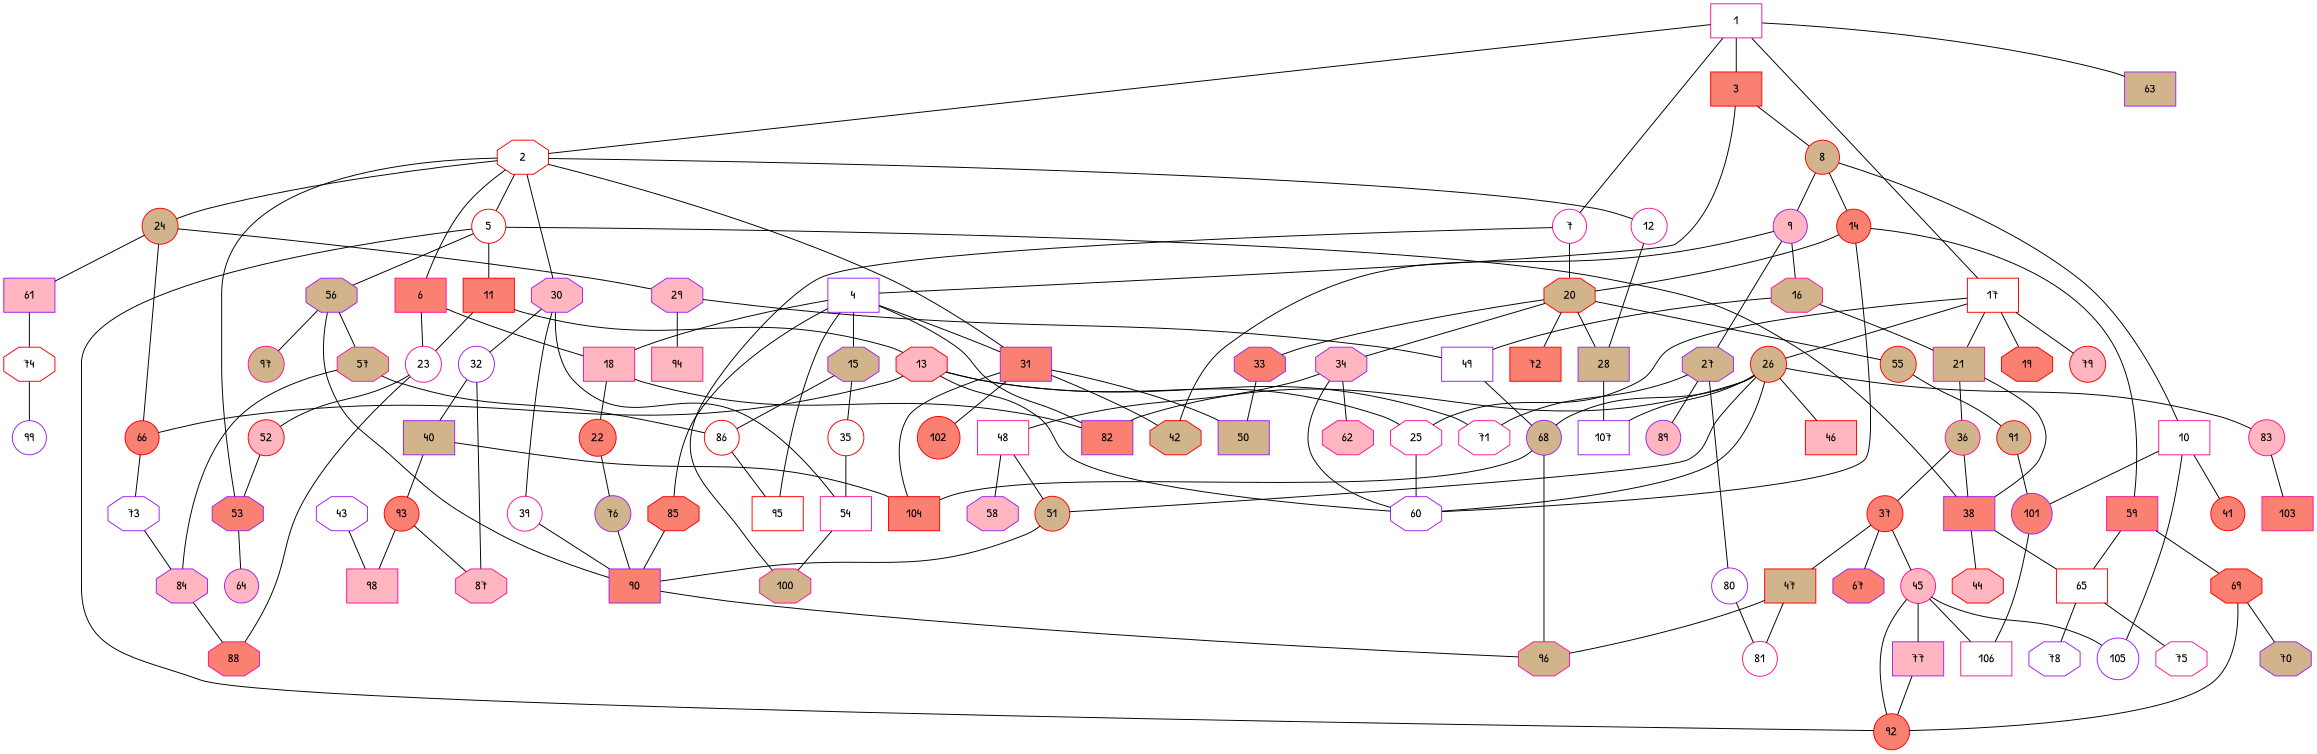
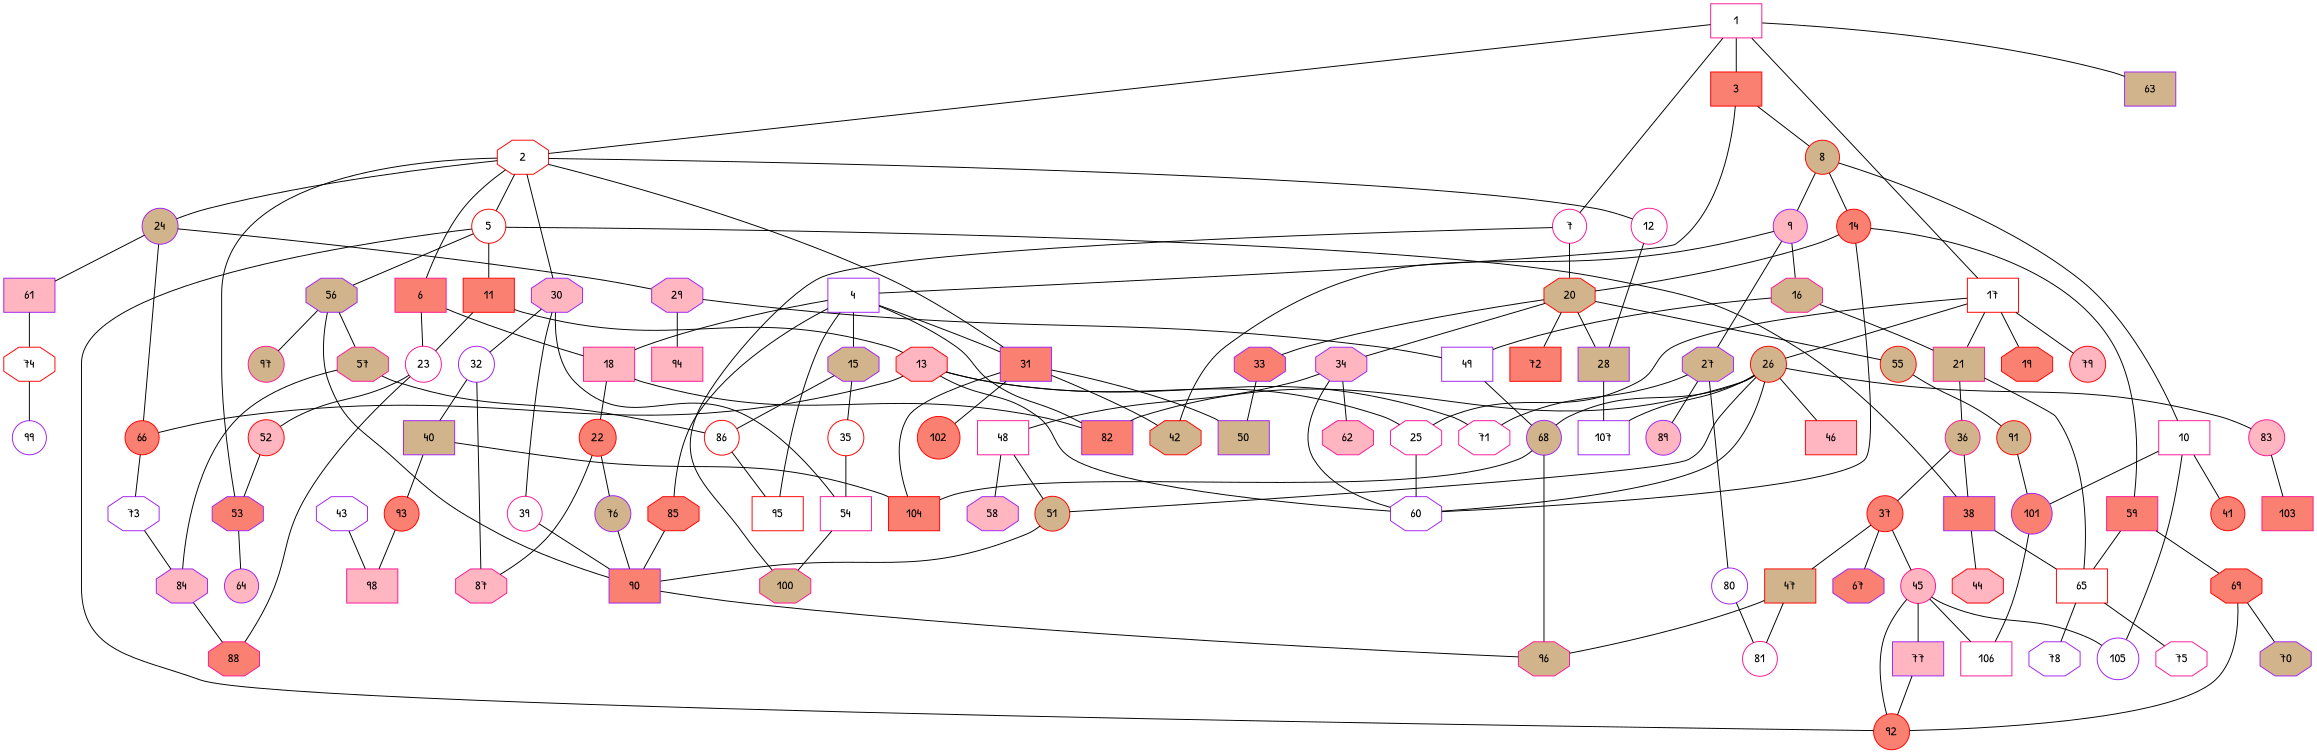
  graph {
    fontname="Patrick Hand"
    node [color=purple fillcolor=white fontname="Patrick Hand" shape=circle style=filled]
    edge [fontname="Patrick Hand"]
    1 [color=deeppink shape=box]
    2 [color=red shape=octagon]
    3 [color=red fillcolor=salmon shape=box]
    7 [color=deeppink]
    17 [color=red shape=box]
    63 [fillcolor=tan shape=box]
    5 [color=red]
    6 [color=deeppink fillcolor=salmon shape=box]
    12 [color=deeppink]
-   24 [color=red fillcolor=tan]
+   24 [fillcolor=tan]
    30 [fillcolor=lightpink shape=octagon]
    31 [fillcolor=salmon shape=box]
    53 [fillcolor=salmon shape=octagon]
    4 [shape=box]
    8 [color=red fillcolor=tan]
    20 [color=red fillcolor=tan shape=octagon]
    100 [color=deeppink fillcolor=tan shape=octagon]
    25 [color=deeppink shape=octagon]
    21 [color=deeppink fillcolor=tan shape=box]
    19 [color=red fillcolor=salmon shape=octagon]
    26 [color=red fillcolor=tan]
    79 [color=red fillcolor=lightpink]
    11 [color=red fillcolor=salmon shape=box]
    38 [fillcolor=salmon shape=box]
    56 [fillcolor=tan shape=octagon]
    92 [color=red fillcolor=salmon]
    18 [color=deeppink fillcolor=lightpink shape=box]
    23 [color=deeppink]
    28 [fillcolor=tan shape=box]
    66 [color=red fillcolor=salmon]
    29 [fillcolor=lightpink shape=octagon]
    61 [fillcolor=lightpink shape=box]
    32
    39 [color=deeppink]
    54 [color=deeppink shape=box]
    42 [color=red fillcolor=tan shape=octagon]
    50 [fillcolor=tan shape=box]
    102 [color=red fillcolor=salmon]
    104 [color=red fillcolor=salmon shape=box]
    64 [fillcolor=lightpink]
    15 [fillcolor=tan shape=octagon]
    82 [fillcolor=salmon shape=box]
    85 [color=red fillcolor=salmon shape=octagon]
    95 [color=red shape=box]
    9 [fillcolor=lightpink]
    10 [color=deeppink shape=box]
    14 [color=red fillcolor=salmon]
    35 [color=red]
    86 [color=red]
    22 [color=red fillcolor=salmon]
    90 [fillcolor=salmon shape=box]
    13 [color=red fillcolor=lightpink shape=octagon]
    44 [color=red fillcolor=lightpink shape=octagon]
    65 [color=red shape=box]
    57 [color=deeppink fillcolor=tan shape=octagon]
    97 [color=deeppink fillcolor=tan]
    52 [color=red fillcolor=lightpink]
    88 [color=deeppink fillcolor=salmon shape=octagon]
    33 [fillcolor=salmon shape=octagon]
    34 [fillcolor=lightpink shape=octagon]
    55 [color=red fillcolor=tan]
    72 [color=red fillcolor=salmon shape=box]
    16 [color=deeppink fillcolor=tan shape=octagon]
    27 [fillcolor=tan shape=octagon]
    41 [color=red fillcolor=salmon]
    101 [fillcolor=salmon]
    105
    60 [shape=octagon]
    59 [color=deeppink fillcolor=salmon shape=box]
    49 [shape=box]
    71 [color=deeppink shape=octagon]
    80
    89 [fillcolor=lightpink]
    106 [color=deeppink shape=box]
    107 [shape=box]
    73 [shape=octagon]
    69 [color=red fillcolor=salmon shape=octagon]
    36 [color=deeppink fillcolor=tan]
    68 [fillcolor=tan]
    46 [color=red fillcolor=lightpink shape=box]
    51 [color=red fillcolor=tan]
    83 [color=deeppink fillcolor=lightpink]
    76 [fillcolor=tan]
    87 [color=deeppink fillcolor=lightpink shape=octagon]
    48 [color=deeppink shape=box]
    62 [color=deeppink fillcolor=lightpink shape=octagon]
    91 [color=red fillcolor=tan]
    37 [color=red fillcolor=salmon]
    94 [color=deeppink fillcolor=lightpink shape=box]
    74 [color=red shape=octagon]
    96 [color=deeppink fillcolor=tan shape=octagon]
    103 [color=deeppink fillcolor=salmon shape=box]
    81 [color=deeppink]
    40 [fillcolor=tan shape=box]
    93 [color=red fillcolor=salmon]
    43 [shape=octagon]
    98 [color=deeppink fillcolor=lightpink shape=box]
    58 [fillcolor=lightpink shape=octagon]
    45 [color=deeppink fillcolor=lightpink]
    47 [color=red fillcolor=tan shape=box]
    67 [fillcolor=salmon shape=octagon]
    77 [fillcolor=lightpink shape=box]
    75 [color=deeppink shape=octagon]
    78 [shape=octagon]
    84 [fillcolor=lightpink shape=octagon]
    70 [fillcolor=tan shape=octagon]
    99
    1 -- 2
    1 -- 3
    1 -- 7
    1 -- 17
    1 -- 63
    2 -- 5
    2 -- 6
    2 -- 12
    2 -- 24
    2 -- 30
    2 -- 31
    2 -- 53
    3 -- 4
    3 -- 8
    7 -- 20
    7 -- 100
    17 -- 25
    17 -- 21
    17 -- 19
    17 -- 26
    17 -- 79
    5 -- 11
    5 -- 38
    5 -- 56
    5 -- 92
    6 -- 18
    6 -- 23
    12 -- 28
    24 -- 66
    24 -- 29
    24 -- 61
    30 -- 32
    30 -- 39
    30 -- 54
    31 -- 42
    31 -- 50
    31 -- 102
    31 -- 104
    53 -- 64
    4 -- 31
    4 -- 18
    4 -- 15
    4 -- 82
    4 -- 85
    4 -- 95
    8 -- 9
    8 -- 10
    8 -- 14
    20 -- 28
    20 -- 33
    20 -- 34
    20 -- 55
    20 -- 72
    25 -- 60
-   21 -- 38
+   21 -- 65
    21 -- 36
    26 -- 82
    26 -- 60
    26 -- 107
    26 -- 68
    26 -- 46
    26 -- 51
    26 -- 83
    11 -- 23
    11 -- 13
    38 -- 44
    38 -- 65
    56 -- 90
    56 -- 57
    56 -- 97
    18 -- 82
    18 -- 22
    23 -- 52
    23 -- 88
    28 -- 107
    66 -- 73
    29 -- 49
    29 -- 94
    61 -- 74
    32 -- 87
    32 -- 40
    39 -- 90
    54 -- 100
    15 -- 35
    15 -- 86
    85 -- 90
    9 -- 42
    9 -- 16
    9 -- 27
    10 -- 41
    10 -- 101
    10 -- 105
    14 -- 20
    14 -- 60
    14 -- 59
    35 -- 54
    86 -- 95
    22 -- 76
-   93 -- 87
+   22 -- 87
    90 -- 96
    13 -- 25
    13 -- 66
    13 -- 60
    13 -- 71
    65 -- 75
    65 -- 78
    57 -- 86
    57 -- 84
    52 -- 53
    33 -- 50
    34 -- 60
    34 -- 48
    34 -- 62
    55 -- 91
    16 -- 21
    16 -- 49
    27 -- 71
    27 -- 80
    27 -- 89
    101 -- 106
    59 -- 65
    59 -- 69
    49 -- 68
    80 -- 81
    73 -- 84
    69 -- 92
    69 -- 70
    36 -- 38
    36 -- 37
    68 -- 104
    68 -- 96
    51 -- 90
    83 -- 103
    76 -- 90
    48 -- 51
    48 -- 58
    91 -- 101
    37 -- 45
    37 -- 47
    37 -- 67
    74 -- 99
    40 -- 104
    40 -- 93
    93 -- 98
    43 -- 98
    45 -- 92
    45 -- 105
    45 -- 106
    45 -- 77
    47 -- 96
    47 -- 81
    77 -- 92
    84 -- 88
  }
